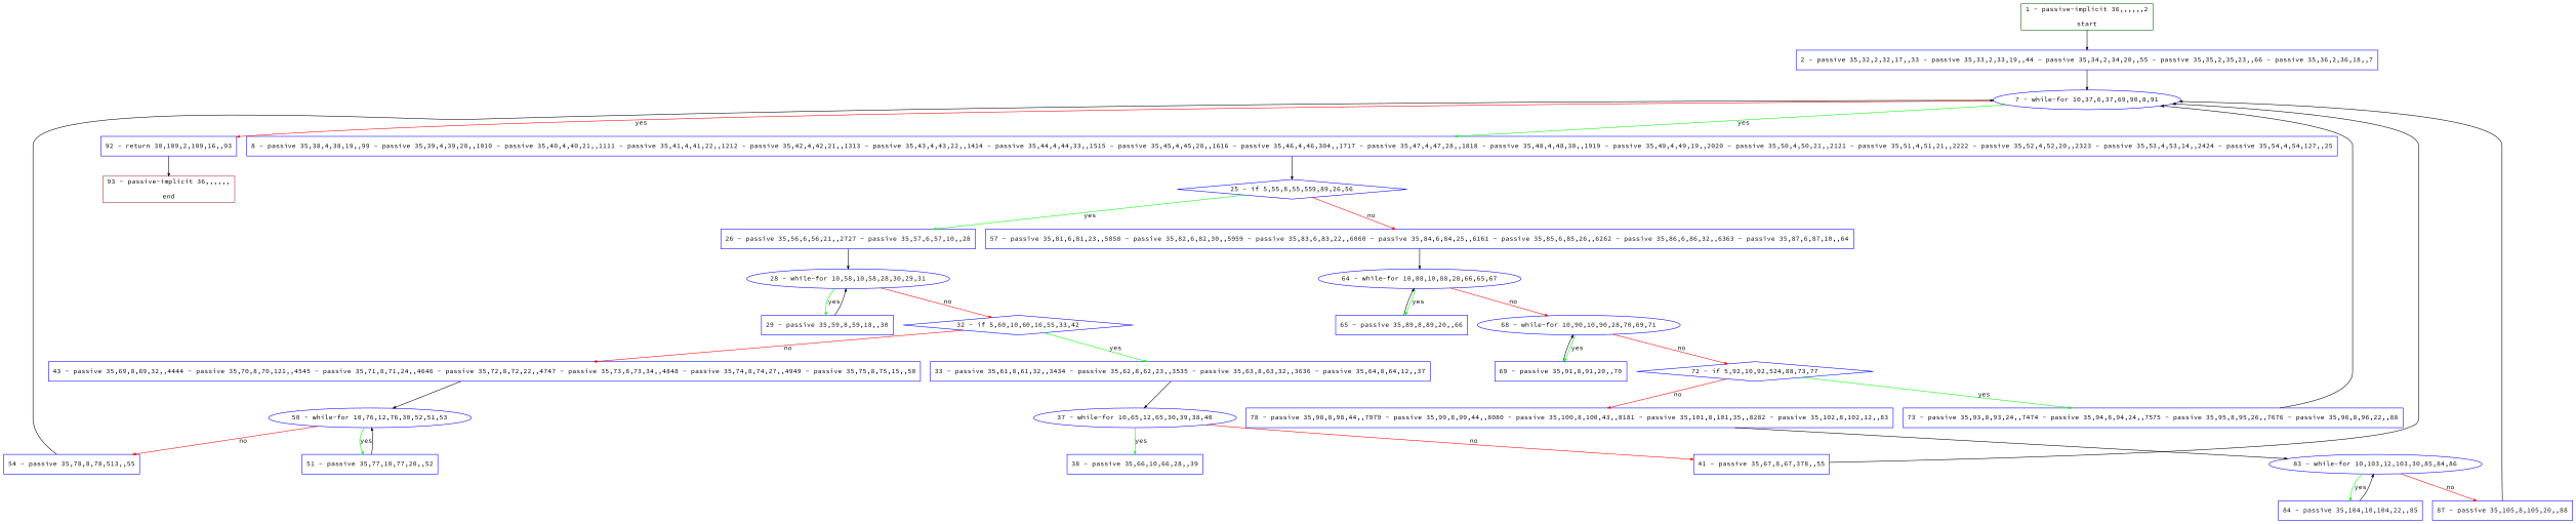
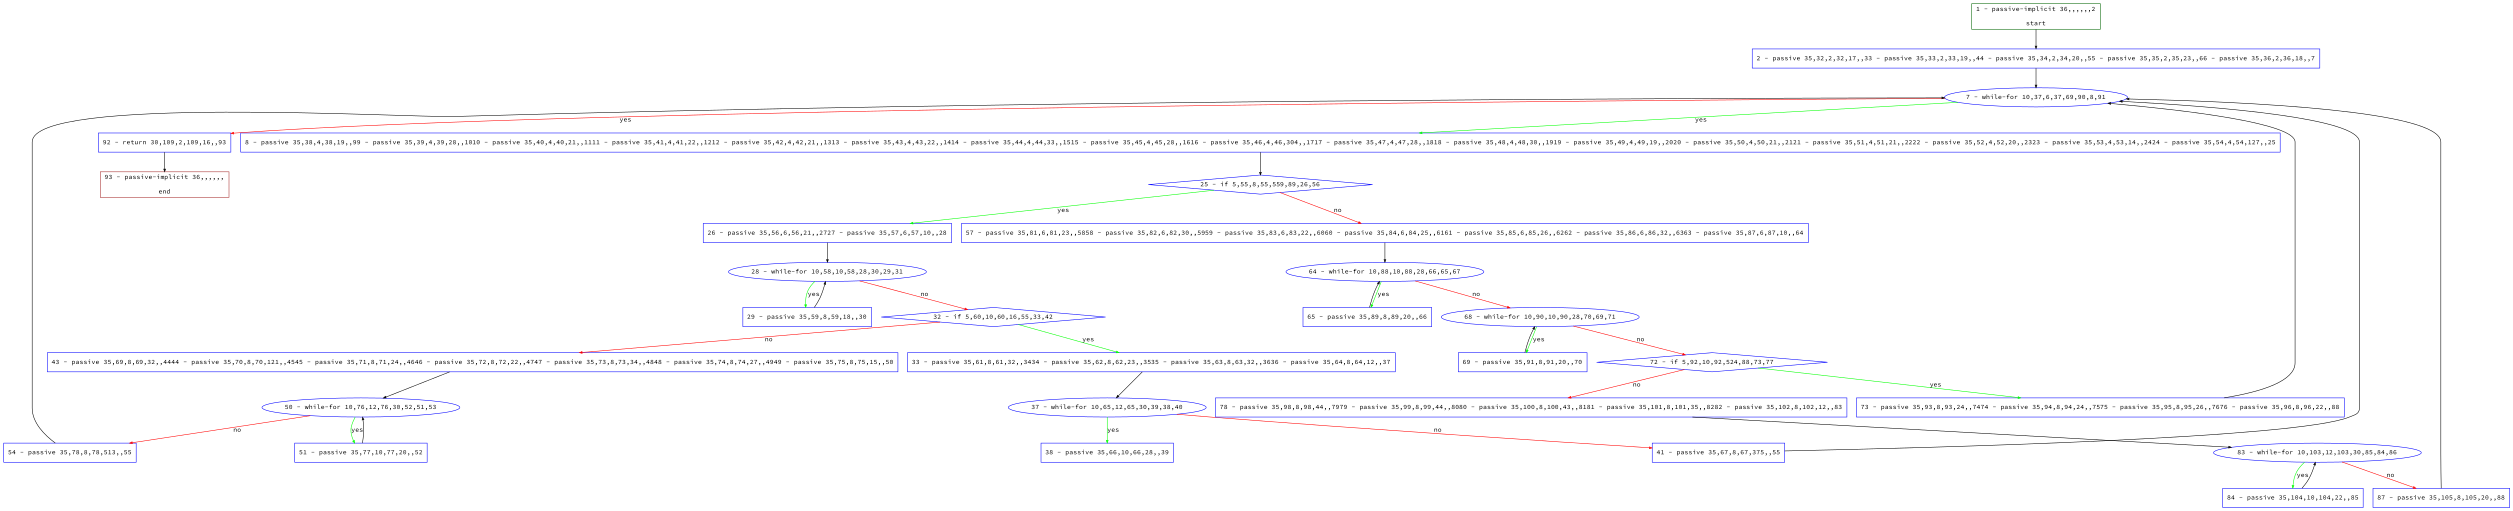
  digraph {
    bgcolor=white
    compound=true
    fillcolor="#FFFFCC"
    fontname="Source Code Pro"
    fontsize=12
    pack=true
    packmode=clust
    style="rounded,filled"
    node [color="#0000ff" compound=true fillcolor="#ffffff" fixedsize=false fontname="Source Code Pro" fontsize=12 node_initialized=no shape=box style=filled]
    edge [arrowhead=normal arrowsize=0.5 arrowtail=none color="#000000" compound=true dir=forward fontcolor=black fontname="Source Code Pro" fontsize=12]
    n1 [label="2 - passive 35,32,2,32,17,,33 - passive 35,33,2,33,19,,44 - passive 35,34,2,34,20,,55 - passive 35,35,2,35,23,,66 - passive 35,36,2,36,18,,7"]
    n2 [label="7 - while-for 10,37,6,37,69,90,8,91" shape=oval]
    n3 [label="8 - passive 35,38,4,38,19,,99 - passive 35,39,4,39,28,,1010 - passive 35,40,4,40,21,,1111 - passive 35,41,4,41,22,,1212 - passive 35,42,4,42,21,,1313 - passive 35,43,4,43,22,,1414 - passive 35,44,4,44,33,,1515 - passive 35,45,4,45,28,,1616 - passive 35,46,4,46,304,,1717 - passive 35,47,4,47,28,,1818 - passive 35,48,4,48,30,,1919 - passive 35,49,4,49,19,,2020 - passive 35,50,4,50,21,,2121 - passive 35,51,4,51,21,,2222 - passive 35,52,4,52,20,,2323 - passive 35,53,4,53,14,,2424 - passive 35,54,4,54,127,,25"]
    n4 [label="92 - return 30,109,2,109,16,,93"]
    n5 [color="#006400" label="1 - passive-implicit 36,,,,,,2\n\nstart"]
    n6 [label="25 - if 5,55,8,55,559,89,26,56" shape=diamond]
    n7 [color="#a52a2a" label="93 - passive-implicit 36,,,,,,\n\nend"]
    n8 [label="26 - passive 35,56,6,56,21,,2727 - passive 35,57,6,57,10,,28"]
    n9 [label="57 - passive 35,81,6,81,23,,5858 - passive 35,82,6,82,30,,5959 - passive 35,83,6,83,22,,6060 - passive 35,84,6,84,25,,6161 - passive 35,85,6,85,26,,6262 - passive 35,86,6,86,32,,6363 - passive 35,87,6,87,10,,64"]
    n10 [label="28 - while-for 10,58,10,58,28,30,29,31" shape=oval]
    n11 [label="64 - while-for 10,88,10,88,28,66,65,67" shape=oval]
    n12 [label="29 - passive 35,59,8,59,18,,30"]
    n13 [label="32 - if 5,60,10,60,16,55,33,42" shape=diamond]
    n14 [label="65 - passive 35,89,8,89,20,,66"]
    n15 [label="68 - while-for 10,90,10,90,28,70,69,71" shape=oval]
    n16 [label="33 - passive 35,61,8,61,32,,3434 - passive 35,62,8,62,23,,3535 - passive 35,63,8,63,32,,3636 - passive 35,64,8,64,12,,37"]
    n17 [label="43 - passive 35,69,8,69,32,,4444 - passive 35,70,8,70,121,,4545 - passive 35,71,8,71,24,,4646 - passive 35,72,8,72,22,,4747 - passive 35,73,8,73,34,,4848 - passive 35,74,8,74,27,,4949 - passive 35,75,8,75,15,,50"]
    n18 [label="37 - while-for 10,65,12,65,30,39,38,40" shape=oval]
    n19 [label="50 - while-for 10,76,12,76,30,52,51,53" shape=oval]
    n20 [label="38 - passive 35,66,10,66,28,,39"]
-   n21 [label="41 - passive 35,67,8,67,378,,55"]
+   n21 [label="41 - passive 35,67,8,67,375,,55"]
    n22 [label="51 - passive 35,77,10,77,20,,52"]
    n23 [label="54 - passive 35,78,8,78,513,,55"]
    n24 [label="69 - passive 35,91,8,91,20,,70"]
    n25 [label="72 - if 5,92,10,92,524,88,73,77" shape=diamond]
    n26 [label="73 - passive 35,93,8,93,24,,7474 - passive 35,94,8,94,24,,7575 - passive 35,95,8,95,26,,7676 - passive 35,96,8,96,22,,88"]
    n27 [label="78 - passive 35,98,8,98,44,,7979 - passive 35,99,8,99,44,,8080 - passive 35,100,8,100,43,,8181 - passive 35,101,8,101,35,,8282 - passive 35,102,8,102,12,,83"]
    n28 [label="83 - while-for 10,103,12,103,30,85,84,86" shape=oval]
    n29 [label="84 - passive 35,104,10,104,22,,85"]
    n30 [label="87 - passive 35,105,8,105,20,,88"]
    n1 -> n2
    n2 -> n3 [color="#00ff00" label=yes]
    n2 -> n4 [color="#ff0000" label=yes]
    n3 -> n6
    n4 -> n7
    n5 -> n1
    n6 -> n8 [color="#00ff00" label=yes]
    n6 -> n9 [color="#ff0000" label=no]
    n8 -> n10
    n9 -> n11
    n10 -> n12 [color="#00ff00" label=yes]
    n10 -> n13 [color="#ff0000" label=no]
    n11 -> n14 [color="#00ff00" label=yes]
    n11 -> n15 [color="#ff0000" label=no]
    n12 -> n10
    n13 -> n16 [color="#00ff00" label=yes]
    n13 -> n17 [color="#ff0000" label=no]
    n14 -> n11
    n15 -> n24 [color="#00ff00" label=yes]
    n15 -> n25 [color="#ff0000" label=no]
    n16 -> n18
    n17 -> n19
    n18 -> n20 [color="#00ff00" label=yes]
    n18 -> n21 [color="#ff0000" label=no]
    n19 -> n22 [color="#00ff00" label=yes]
    n19 -> n23 [color="#ff0000" label=no]
    n21 -> n2
    n22 -> n19
    n23 -> n2
    n24 -> n15
    n25 -> n26 [color="#00ff00" label=yes]
    n25 -> n27 [color="#ff0000" label=no]
    n26 -> n2
    n27 -> n28
    n28 -> n29 [color="#00ff00" label=yes]
    n28 -> n30 [color="#ff0000" label=no]
    n29 -> n28
    n30 -> n2
  }
